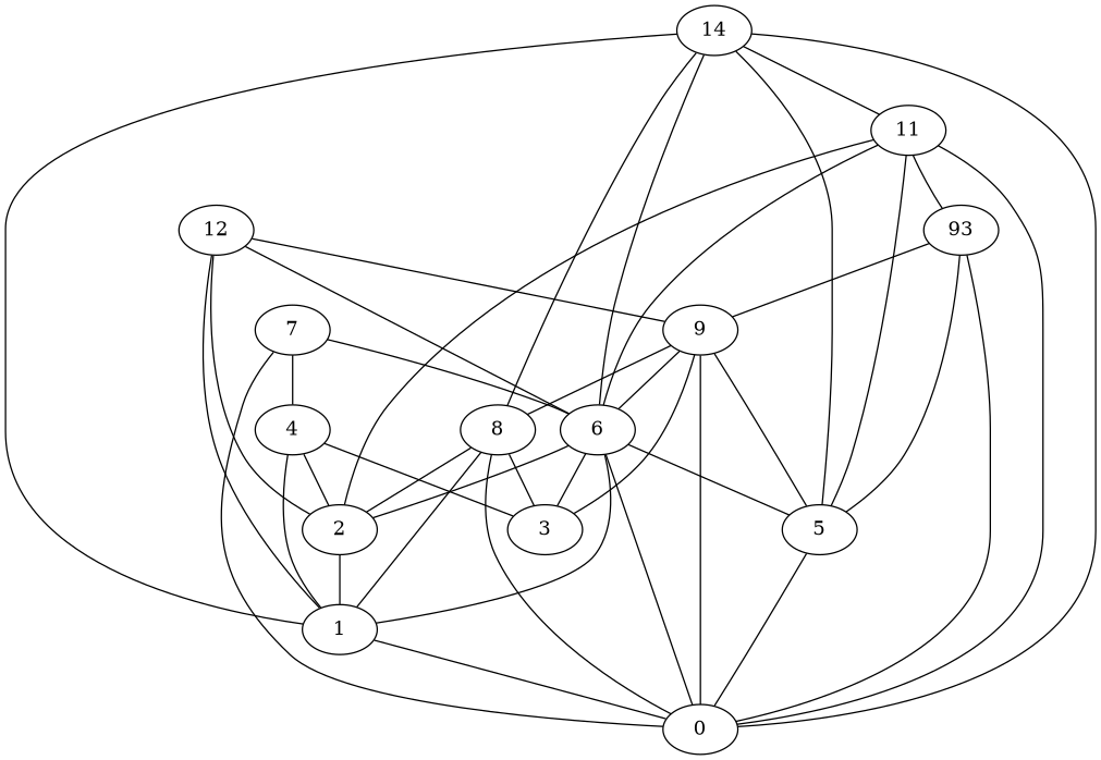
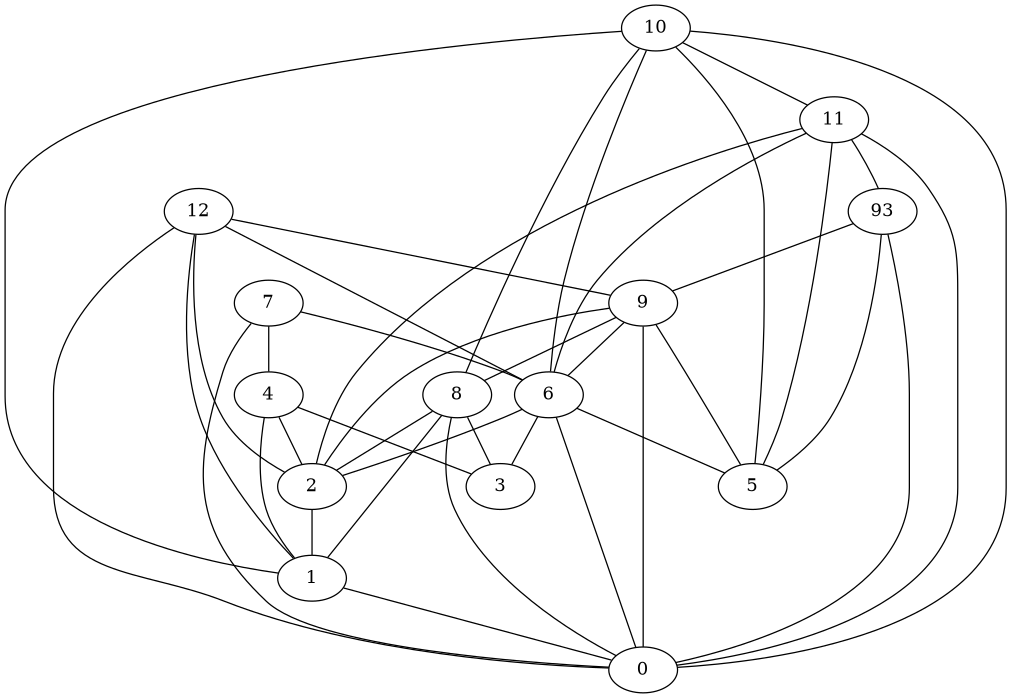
  digraph {
    rankdir=BT
    edge [arrowhead=both]
    0
    1
    5
    6
    7
    8
    9
    11
    n9 [label=93]
-   14
+   14 [label=10]
    2
    12
    4
    3
    0 -> 1
-   0 -> 5
+   0 -> 12
    0 -> 6
    0 -> 7
    0 -> 8
    0 -> 9
    0 -> 11
    0 -> n9
    0 -> 14
-   1 -> 6
    1 -> 8
    1 -> 14
    1 -> 2
    1 -> 12
    1 -> 4
    5 -> 6
    5 -> 9
    5 -> 11
    5 -> n9
    5 -> 14
    6 -> 7
    6 -> 9
    6 -> 11
    6 -> 14
    6 -> 12
    8 -> 9
    8 -> 14
    9 -> n9
    9 -> 12
-   n9 -> 11
+   11 -> n9
    11 -> 14
    2 -> 6
    2 -> 8
-   3 -> 9
+   2 -> 9
    2 -> 11
    2 -> 12
    2 -> 4
    4 -> 7
    3 -> 6
    3 -> 8
    3 -> 4
  }
